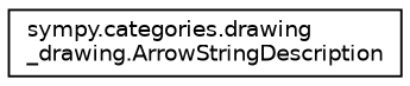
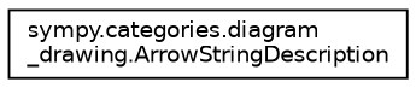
  digraph {
    rankdir=LR
-   n1 [color=black fillcolor=white fontname=Helvetica fontsize=10 height=0.2 label="sympy.categories.drawing\l_drawing.ArrowStringDescription" shape=record style=filled width=0.4]
+   n1 [color=black fillcolor=white fontname=Helvetica fontsize=10 height=0.2 label="sympy.categories.diagram\l_drawing.ArrowStringDescription" shape=record style=filled width=0.4]
  }
